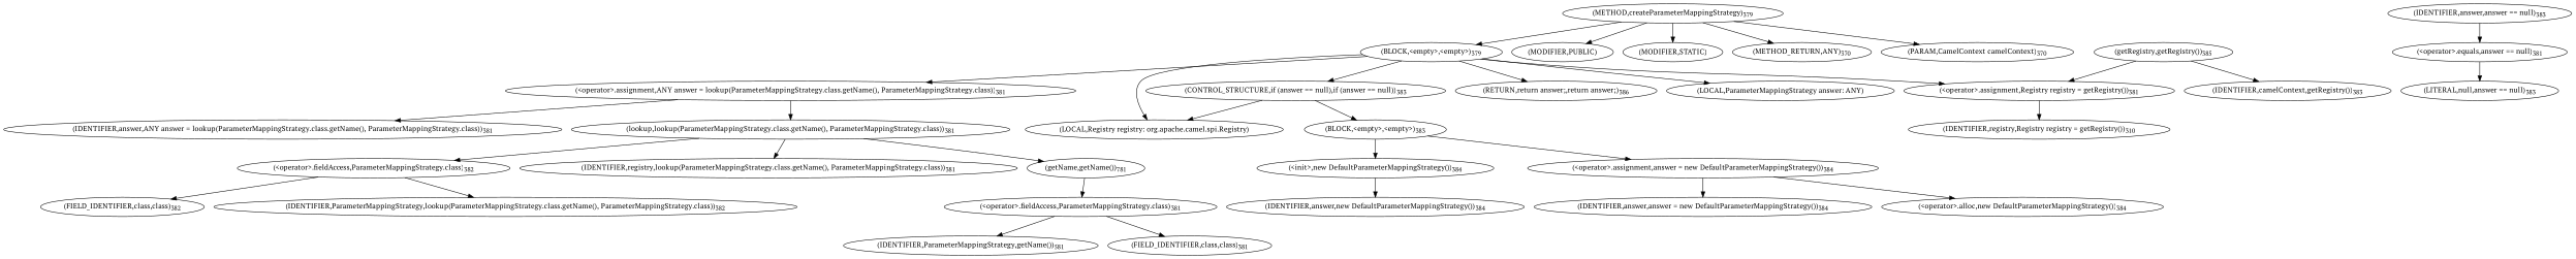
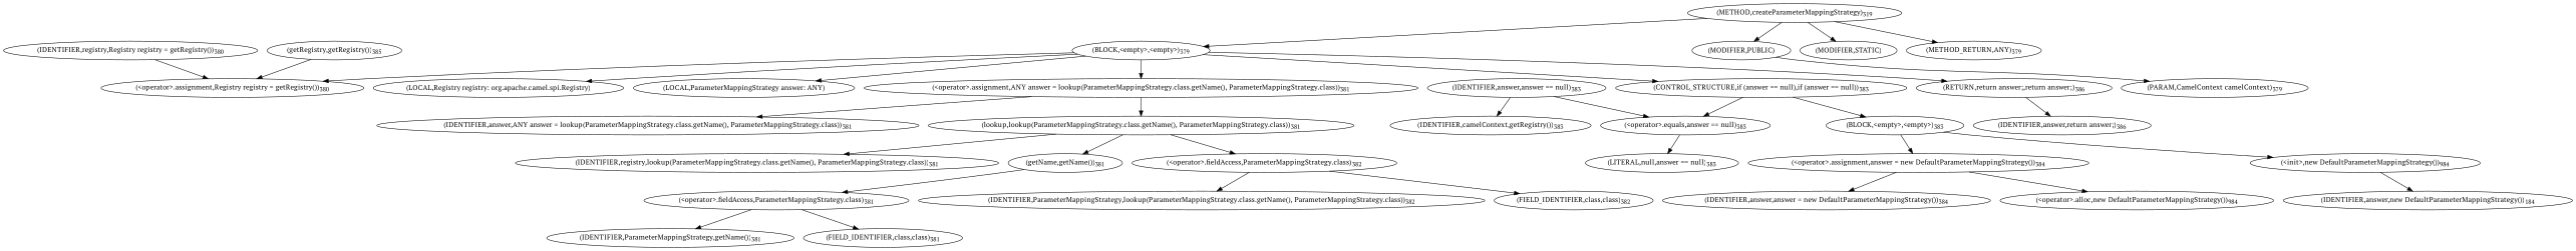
  digraph {
    fontname="PT Serif"
    node [fontname="PT Serif"]
    edge [fontname="PT Serif"]
-   n1 [label=<(METHOD,createParameterMappingStrategy)<SUB>379</SUB>>]
-   n2 [label=<(PARAM,CamelContext camelContext)<SUB>370</SUB>>]
+   n1 [label=<(METHOD,createParameterMappingStrategy)<SUB>319</SUB>>]
+   n2 [label=<(PARAM,CamelContext camelContext)<SUB>379</SUB>>]
    n3 [label=<(BLOCK,&lt;empty&gt;,&lt;empty&gt;)<SUB>379</SUB>>]
    n4 [label=<(MODIFIER,PUBLIC)>]
    n5 [label=<(MODIFIER,STATIC)>]
-   n6 [label=<(METHOD_RETURN,ANY)<SUB>370</SUB>>]
+   n6 [label=<(METHOD_RETURN,ANY)<SUB>379</SUB>>]
    n7 [label=<(LOCAL,Registry registry: org.apache.camel.spi.Registry)>]
-   n8 [label=<(&lt;operator&gt;.assignment,Registry registry = getRegistry())<SUB>381</SUB>>]
+   n8 [label=<(&lt;operator&gt;.assignment,Registry registry = getRegistry())<SUB>380</SUB>>]
    n9 [label=<(LOCAL,ParameterMappingStrategy answer: ANY)>]
    n10 [label=<(&lt;operator&gt;.assignment,ANY answer = lookup(ParameterMappingStrategy.class.getName(), ParameterMappingStrategy.class))<SUB>381</SUB>>]
    n11 [label=<(CONTROL_STRUCTURE,if (answer == null),if (answer == null))<SUB>383</SUB>>]
    n12 [label=<(RETURN,return answer;,return answer;)<SUB>386</SUB>>]
-   n13 [label=<(IDENTIFIER,registry,Registry registry = getRegistry())<SUB>310</SUB>>]
+   n13 [label=<(IDENTIFIER,registry,Registry registry = getRegistry())<SUB>380</SUB>>]
    n14 [label=<(IDENTIFIER,answer,ANY answer = lookup(ParameterMappingStrategy.class.getName(), ParameterMappingStrategy.class))<SUB>381</SUB>>]
    n15 [label=<(lookup,lookup(ParameterMappingStrategy.class.getName(), ParameterMappingStrategy.class))<SUB>381</SUB>>]
-   n16 [label=<(&lt;operator&gt;.equals,answer == null)<SUB>381</SUB>>]
+   n16 [label=<(&lt;operator&gt;.equals,answer == null)<SUB>383</SUB>>]
    n17 [label=<(BLOCK,&lt;empty&gt;,&lt;empty&gt;)<SUB>383</SUB>>]
+   n18 [label=<(IDENTIFIER,answer,return answer;)<SUB>386</SUB>>]
    n19 [label=<(getRegistry,getRegistry())<SUB>385</SUB>>]
    n20 [label=<(IDENTIFIER,camelContext,getRegistry())<SUB>383</SUB>>]
    n21 [label=<(IDENTIFIER,registry,lookup(ParameterMappingStrategy.class.getName(), ParameterMappingStrategy.class))<SUB>381</SUB>>]
-   n22 [label=<(getName,getName())<SUB>781</SUB>>]
+   n22 [label=<(getName,getName())<SUB>381</SUB>>]
    n23 [label=<(&lt;operator&gt;.fieldAccess,ParameterMappingStrategy.class)<SUB>382</SUB>>]
    n24 [label=<(&lt;operator&gt;.fieldAccess,ParameterMappingStrategy.class)<SUB>381</SUB>>]
    n25 [label=<(IDENTIFIER,ParameterMappingStrategy,lookup(ParameterMappingStrategy.class.getName(), ParameterMappingStrategy.class))<SUB>382</SUB>>]
    n26 [label=<(FIELD_IDENTIFIER,class,class)<SUB>382</SUB>>]
-   n27 [label=<(IDENTIFIER,ParameterMappingStrategy,getName())<SUB>581</SUB>>]
+   n27 [label=<(IDENTIFIER,ParameterMappingStrategy,getName())<SUB>381</SUB>>]
    n28 [label=<(FIELD_IDENTIFIER,class,class)<SUB>381</SUB>>]
    n29 [label=<(LITERAL,null,answer == null)<SUB>383</SUB>>]
    n30 [label=<(&lt;operator&gt;.assignment,answer = new DefaultParameterMappingStrategy())<SUB>384</SUB>>]
-   n31 [label=<(&lt;init&gt;,new DefaultParameterMappingStrategy())<SUB>384</SUB>>]
+   n31 [label=<(&lt;init&gt;,new DefaultParameterMappingStrategy())<SUB>984</SUB>>]
    n32 [label=<(IDENTIFIER,answer,answer == null)<SUB>383</SUB>>]
    n33 [label=<(IDENTIFIER,answer,answer = new DefaultParameterMappingStrategy())<SUB>384</SUB>>]
-   n34 [label=<(&lt;operator&gt;.alloc,new DefaultParameterMappingStrategy())<SUB>384</SUB>>]
-   n35 [label=<(IDENTIFIER,answer,new DefaultParameterMappingStrategy())<SUB>384</SUB>>]
-   n1 -> n2
+   n34 [label=<(&lt;operator&gt;.alloc,new DefaultParameterMappingStrategy())<SUB>984</SUB>>]
+   n35 [label=<(IDENTIFIER,answer,new DefaultParameterMappingStrategy())<SUB>184</SUB>>]
+   n4 -> n2
    n1 -> n3
    n1 -> n4
    n1 -> n5
    n1 -> n6
    n3 -> n7
    n3 -> n8
    n3 -> n9
    n3 -> n10
    n3 -> n11
    n3 -> n12
-   n8 -> n13
+   n13 -> n8
    n10 -> n14
    n10 -> n15
-   n11 -> n7
+   n11 -> n16
    n11 -> n17
+   n12 -> n18
    n15 -> n21
    n15 -> n22
    n15 -> n23
    n16 -> n29
    n17 -> n30
    n17 -> n31
    n19 -> n8
-   n19 -> n20
+   n32 -> n20
    n22 -> n24
    n23 -> n25
    n23 -> n26
    n24 -> n27
    n24 -> n28
    n30 -> n33
    n30 -> n34
    n31 -> n35
    n32 -> n16
  }
